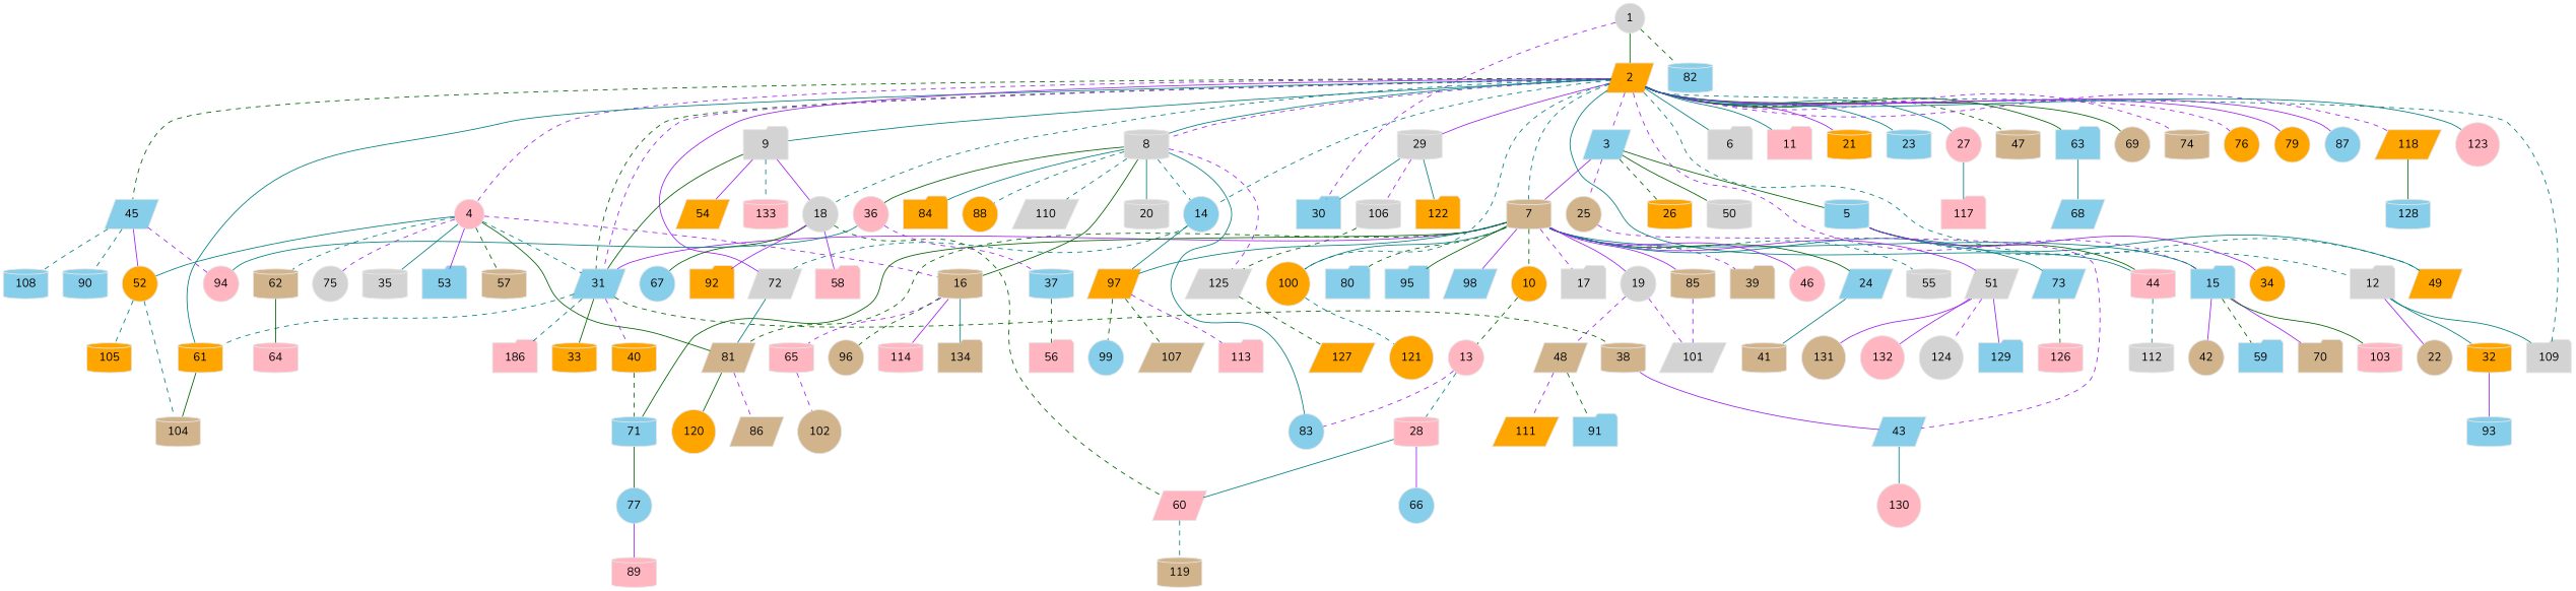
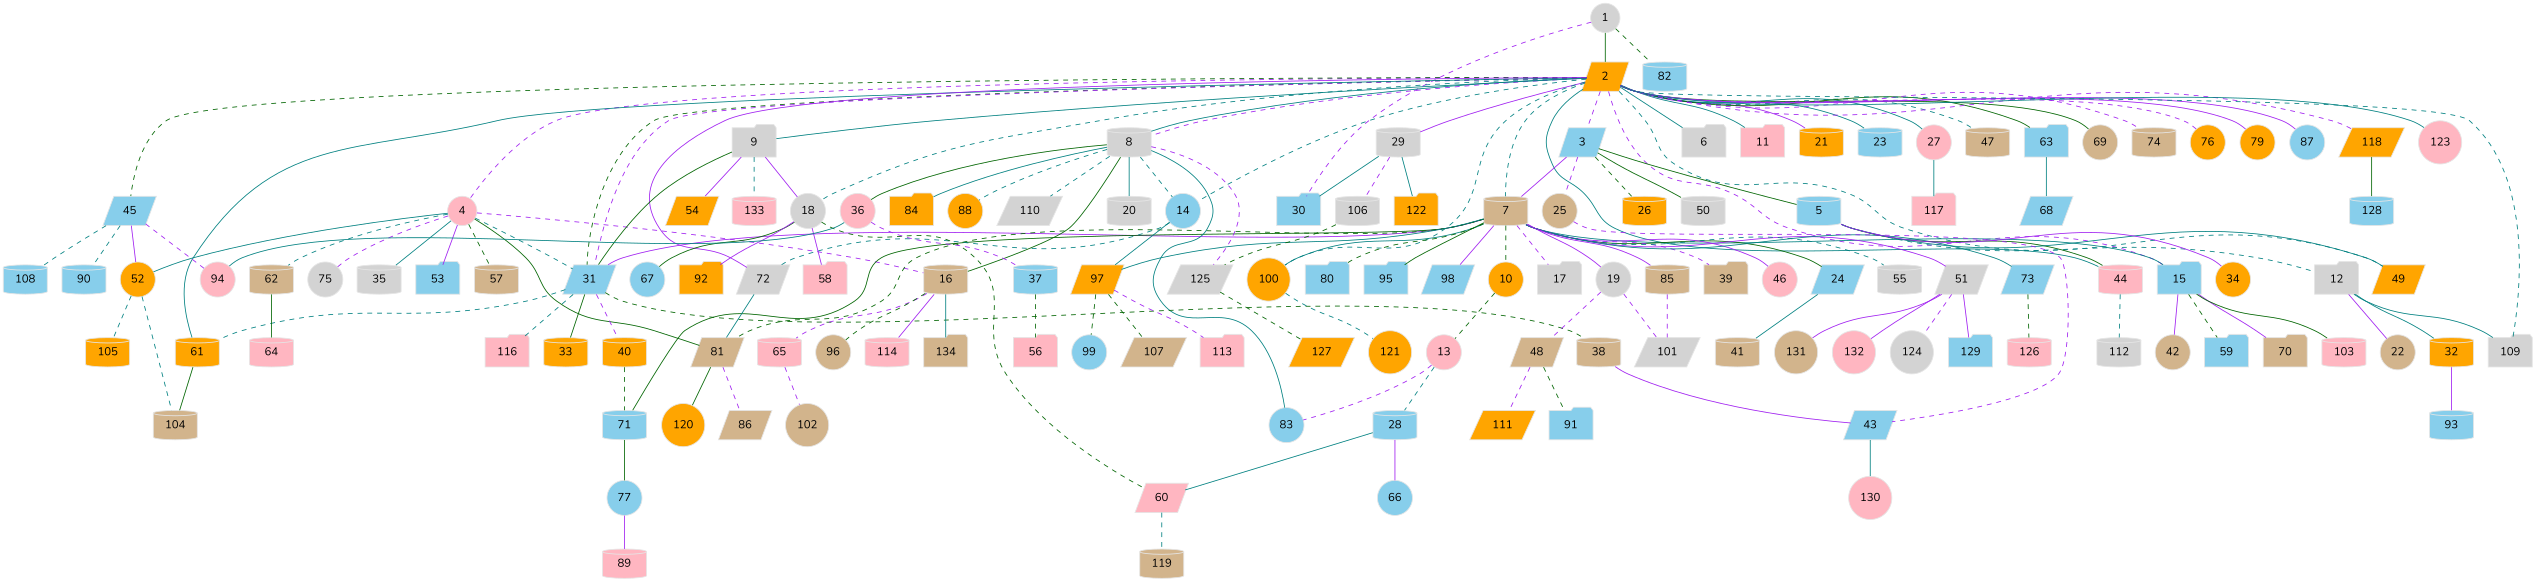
  graph {
    fontname=Nunito
    node [color=gray90 fillcolor=skyblue fontname=Nunito shape=cylinder style=filled]
    edge [color=purple fontname=Nunito style=solid]
    1 [fillcolor=lightgrey shape=circle]
    2 [fillcolor=orange shape=parallelogram]
    30 [shape=folder]
    82
    3 [shape=parallelogram]
    4 [fillcolor=lightpink shape=circle]
    6 [fillcolor=lightgrey shape=folder]
    7 [fillcolor=tan]
    8 [fillcolor=lightgrey]
    9 [fillcolor=lightgrey shape=folder]
    11 [fillcolor=lightpink shape=folder]
    14 [shape=circle]
    15 [shape=folder]
    18 [fillcolor=lightgrey shape=circle]
    21 [fillcolor=orange]
    23
    27 [fillcolor=lightpink shape=circle]
    29 [fillcolor=lightgrey]
    31 [shape=parallelogram]
    44 [fillcolor=lightpink]
    45 [shape=parallelogram]
    47 [fillcolor=tan]
    49 [fillcolor=orange shape=parallelogram]
    61 [fillcolor=orange]
    63 [shape=folder]
    69 [fillcolor=tan shape=circle]
    72 [fillcolor=lightgrey shape=parallelogram]
    74 [fillcolor=tan]
    76 [fillcolor=orange shape=circle]
    79 [fillcolor=orange shape=circle]
    87 [shape=circle]
    100 [fillcolor=orange shape=circle]
    109 [fillcolor=lightgrey shape=folder]
    118 [fillcolor=orange shape=parallelogram]
    123 [fillcolor=lightpink shape=circle]
    5
    25 [fillcolor=tan shape=circle]
    26 [fillcolor=orange]
    50 [fillcolor=lightgrey]
    16 [fillcolor=tan]
    35 [fillcolor=lightgrey]
    52 [fillcolor=orange shape=circle]
    53 [shape=folder]
    57 [fillcolor=tan]
    62 [fillcolor=tan]
    75 [fillcolor=lightgrey shape=circle]
    81 [fillcolor=tan shape=parallelogram]
    10 [fillcolor=orange shape=circle]
    17 [fillcolor=lightgrey shape=folder]
    19 [fillcolor=lightgrey shape=circle]
    24 [shape=parallelogram]
    39 [fillcolor=tan shape=folder]
    46 [fillcolor=lightpink shape=circle]
    51 [fillcolor=lightgrey shape=parallelogram]
    55 [fillcolor=lightgrey]
    71
    73 [shape=parallelogram]
    80 [shape=folder]
    85 [fillcolor=tan]
    95 [shape=folder]
    97 [fillcolor=orange shape=parallelogram]
    98 [shape=parallelogram]
    20 [fillcolor=lightgrey]
    36 [fillcolor=lightpink shape=circle]
    83 [shape=circle]
    84 [fillcolor=orange shape=folder]
    88 [fillcolor=orange shape=circle]
    110 [fillcolor=lightgrey shape=parallelogram]
    125 [fillcolor=lightgrey shape=parallelogram]
    54 [fillcolor=orange shape=parallelogram]
    133 [fillcolor=lightpink]
    42 [fillcolor=tan shape=circle]
    59 [shape=folder]
    70 [fillcolor=tan shape=folder]
    103 [fillcolor=lightpink]
    58 [fillcolor=lightpink shape=folder]
    60 [fillcolor=lightpink shape=parallelogram]
    67 [shape=circle]
    92 [fillcolor=orange shape=folder]
    117 [fillcolor=lightpink shape=folder]
    106 [fillcolor=lightgrey]
    122 [fillcolor=orange shape=folder]
    33 [fillcolor=orange]
    38 [fillcolor=tan]
    40 [fillcolor=orange]
-   116 [fillcolor=lightpink shape=folder label=186]
+   116 [fillcolor=lightpink shape=folder]
    112 [fillcolor=lightgrey]
    94 [fillcolor=lightpink shape=circle]
    90
    108
    104 [fillcolor=tan]
    68 [shape=parallelogram]
    121 [fillcolor=orange shape=circle]
    128
    12 [fillcolor=lightgrey shape=folder]
    34 [fillcolor=orange shape=circle]
    43 [shape=parallelogram]
    65 [fillcolor=lightpink]
    96 [fillcolor=tan shape=circle]
    114 [fillcolor=lightpink]
    134 [fillcolor=tan shape=folder]
    105 [fillcolor=orange]
    64 [fillcolor=lightpink]
    86 [fillcolor=tan shape=parallelogram]
    120 [fillcolor=orange shape=circle]
    22 [fillcolor=tan shape=circle]
    32 [fillcolor=orange]
    13 [fillcolor=lightpink shape=circle]
    48 [fillcolor=tan shape=parallelogram]
    101 [fillcolor=lightgrey shape=parallelogram]
    41 [fillcolor=tan]
    124 [fillcolor=lightgrey shape=circle]
    129 [shape=folder]
    131 [fillcolor=tan shape=circle]
    132 [fillcolor=lightpink shape=circle]
    77 [shape=circle]
    126 [fillcolor=lightpink]
    99 [shape=circle]
    107 [fillcolor=tan shape=parallelogram]
    113 [fillcolor=lightpink shape=folder]
    37
    127 [fillcolor=orange shape=parallelogram]
-   28 [fillcolor=lightpink]
+   28
    93
    66 [shape=circle]
    102 [fillcolor=tan shape=circle]
    119 [fillcolor=tan]
    91 [shape=folder]
    111 [fillcolor=orange shape=parallelogram]
    130 [fillcolor=lightpink shape=circle]
    56 [fillcolor=lightpink shape=folder]
    89 [fillcolor=lightpink]
    1 -- 2 [color=darkgreen]
    1 -- 30 [style=dashed]
    1 -- 82 [color=darkgreen style=dashed]
    2 -- 3 [style=dashed]
    2 -- 4 [style=dashed]
    2 -- 6 [color=teal]
    2 -- 7 [color=teal style=dashed]
    2 -- 8 [color=teal]
    2 -- 8 [style=dashed]
    2 -- 9 [color=teal]
    2 -- 11 [color=teal]
    2 -- 14 [color=teal style=dashed]
    2 -- 15 [style=dashed]
    2 -- 18 [color=teal style=dashed]
    2 -- 21
    2 -- 23 [color=teal]
    2 -- 27 [color=teal]
    2 -- 29
    2 -- 31 [color=darkgreen style=dashed]
    2 -- 31 [style=dashed]
    2 -- 44 [color=teal]
    2 -- 45 [color=darkgreen style=dashed]
-   2 -- 47 [color=darkgreen style=dashed]
+   2 -- 47 [color=teal style=dashed]
    2 -- 49 [color=teal style=dashed]
    2 -- 61 [color=teal]
    2 -- 63 [color=darkgreen]
    2 -- 69 [color=darkgreen]
    2 -- 72
    2 -- 74 [style=dashed]
    2 -- 76 [style=dashed]
    2 -- 79
    2 -- 87
    2 -- 100 [color=teal style=dashed]
    2 -- 109 [color=teal style=dashed]
    2 -- 118 [style=dashed]
    2 -- 123 [color=teal]
    3 -- 7
    3 -- 5 [color=darkgreen]
    3 -- 25 [style=dashed]
    3 -- 26 [color=darkgreen style=dashed]
    3 -- 50 [color=darkgreen]
    4 -- 31 [color=teal style=dashed]
    4 -- 16 [style=dashed]
    4 -- 35 [color=teal]
    4 -- 52 [color=teal]
    4 -- 53
    4 -- 57 [color=darkgreen style=dashed]
    4 -- 62 [color=teal style=dashed]
    4 -- 75 [style=dashed]
    4 -- 81 [color=darkgreen]
    7 -- 15 [color=teal]
    7 -- 31
    7 -- 100 [color=teal]
    7 -- 81 [color=darkgreen style=dashed]
    7 -- 10 [color=darkgreen style=dashed]
    7 -- 17 [style=dashed]
    7 -- 19
    7 -- 24 [color=darkgreen]
    7 -- 39 [style=dashed]
    7 -- 46
    7 -- 51
    7 -- 55 [color=teal style=dashed]
    7 -- 71 [color=darkgreen]
    7 -- 73 [color=teal]
    7 -- 80 [color=darkgreen style=dashed]
    7 -- 85
    7 -- 95 [color=darkgreen]
    7 -- 97 [color=teal]
    7 -- 98
    8 -- 14 [color=teal style=dashed]
    8 -- 16 [color=darkgreen]
    8 -- 20 [color=teal]
    8 -- 36 [color=darkgreen]
    8 -- 83 [color=teal]
    8 -- 84 [color=teal]
    8 -- 88 [color=teal style=dashed]
    8 -- 110 [color=teal style=dashed]
    8 -- 125 [style=dashed]
    9 -- 18
    9 -- 31 [color=darkgreen]
    9 -- 54
    9 -- 133 [color=teal style=dashed]
    14 -- 72 [color=teal style=dashed]
    14 -- 97 [color=teal]
    15 -- 42
    15 -- 59 [color=darkgreen style=dashed]
    15 -- 70
    15 -- 103 [color=darkgreen]
    18 -- 58
    18 -- 60 [color=darkgreen style=dashed]
    18 -- 67 [color=darkgreen]
    18 -- 92
    27 -- 117 [color=teal]
    29 -- 30 [color=teal]
    29 -- 106 [style=dashed]
    29 -- 122 [color=teal]
    31 -- 61 [color=teal style=dashed]
    31 -- 33 [color=darkgreen]
    31 -- 38 [color=darkgreen style=dashed]
    31 -- 40 [style=dashed]
    31 -- 116 [color=teal style=dashed]
    44 -- 112 [color=teal style=dashed]
    45 -- 52
    45 -- 94 [style=dashed]
    45 -- 90 [color=teal style=dashed]
    45 -- 108 [color=teal style=dashed]
    61 -- 104 [color=darkgreen]
    63 -- 68 [color=teal]
    72 -- 81 [color=teal]
    100 -- 121 [color=teal style=dashed]
    118 -- 128 [color=darkgreen]
    5 -- 44 [color=darkgreen]
    5 -- 49 [color=teal]
    5 -- 12 [color=teal style=dashed]
    5 -- 34
    25 -- 43 [style=dashed]
    16 -- 65 [style=dashed]
    16 -- 96 [color=darkgreen style=dashed]
    16 -- 114
    16 -- 134 [color=teal]
    52 -- 104 [color=teal style=dashed]
    52 -- 105 [color=teal style=dashed]
    62 -- 64 [color=darkgreen]
    81 -- 86 [style=dashed]
    81 -- 120 [color=darkgreen]
    10 -- 13 [color=darkgreen style=dashed]
    19 -- 48 [style=dashed]
    19 -- 101 [style=dashed]
    24 -- 41 [color=teal]
    51 -- 124 [style=dashed]
    51 -- 129
    51 -- 131
    51 -- 132
    71 -- 77 [color=darkgreen]
    73 -- 126 [color=darkgreen style=dashed]
    85 -- 101 [style=dashed]
    97 -- 99 [color=darkgreen style=dashed]
    97 -- 107 [color=darkgreen style=dashed]
    97 -- 113 [style=dashed]
    36 -- 94 [color=teal]
    36 -- 37 [style=dashed]
    125 -- 127 [color=darkgreen style=dashed]
    60 -- 119 [color=teal style=dashed]
    106 -- 125 [color=darkgreen style=dashed]
    38 -- 43
    40 -- 71 [color=darkgreen style=dashed]
    12 -- 109 [color=teal]
    12 -- 22
    12 -- 32 [color=teal]
    43 -- 130 [color=teal]
    65 -- 102 [style=dashed]
    32 -- 93
    13 -- 83 [style=dashed]
    13 -- 28 [color=teal style=dashed]
    48 -- 91 [color=darkgreen style=dashed]
    48 -- 111 [style=dashed]
    77 -- 89
    37 -- 56 [color=darkgreen style=dashed]
    28 -- 60 [color=teal]
    28 -- 66
  }
